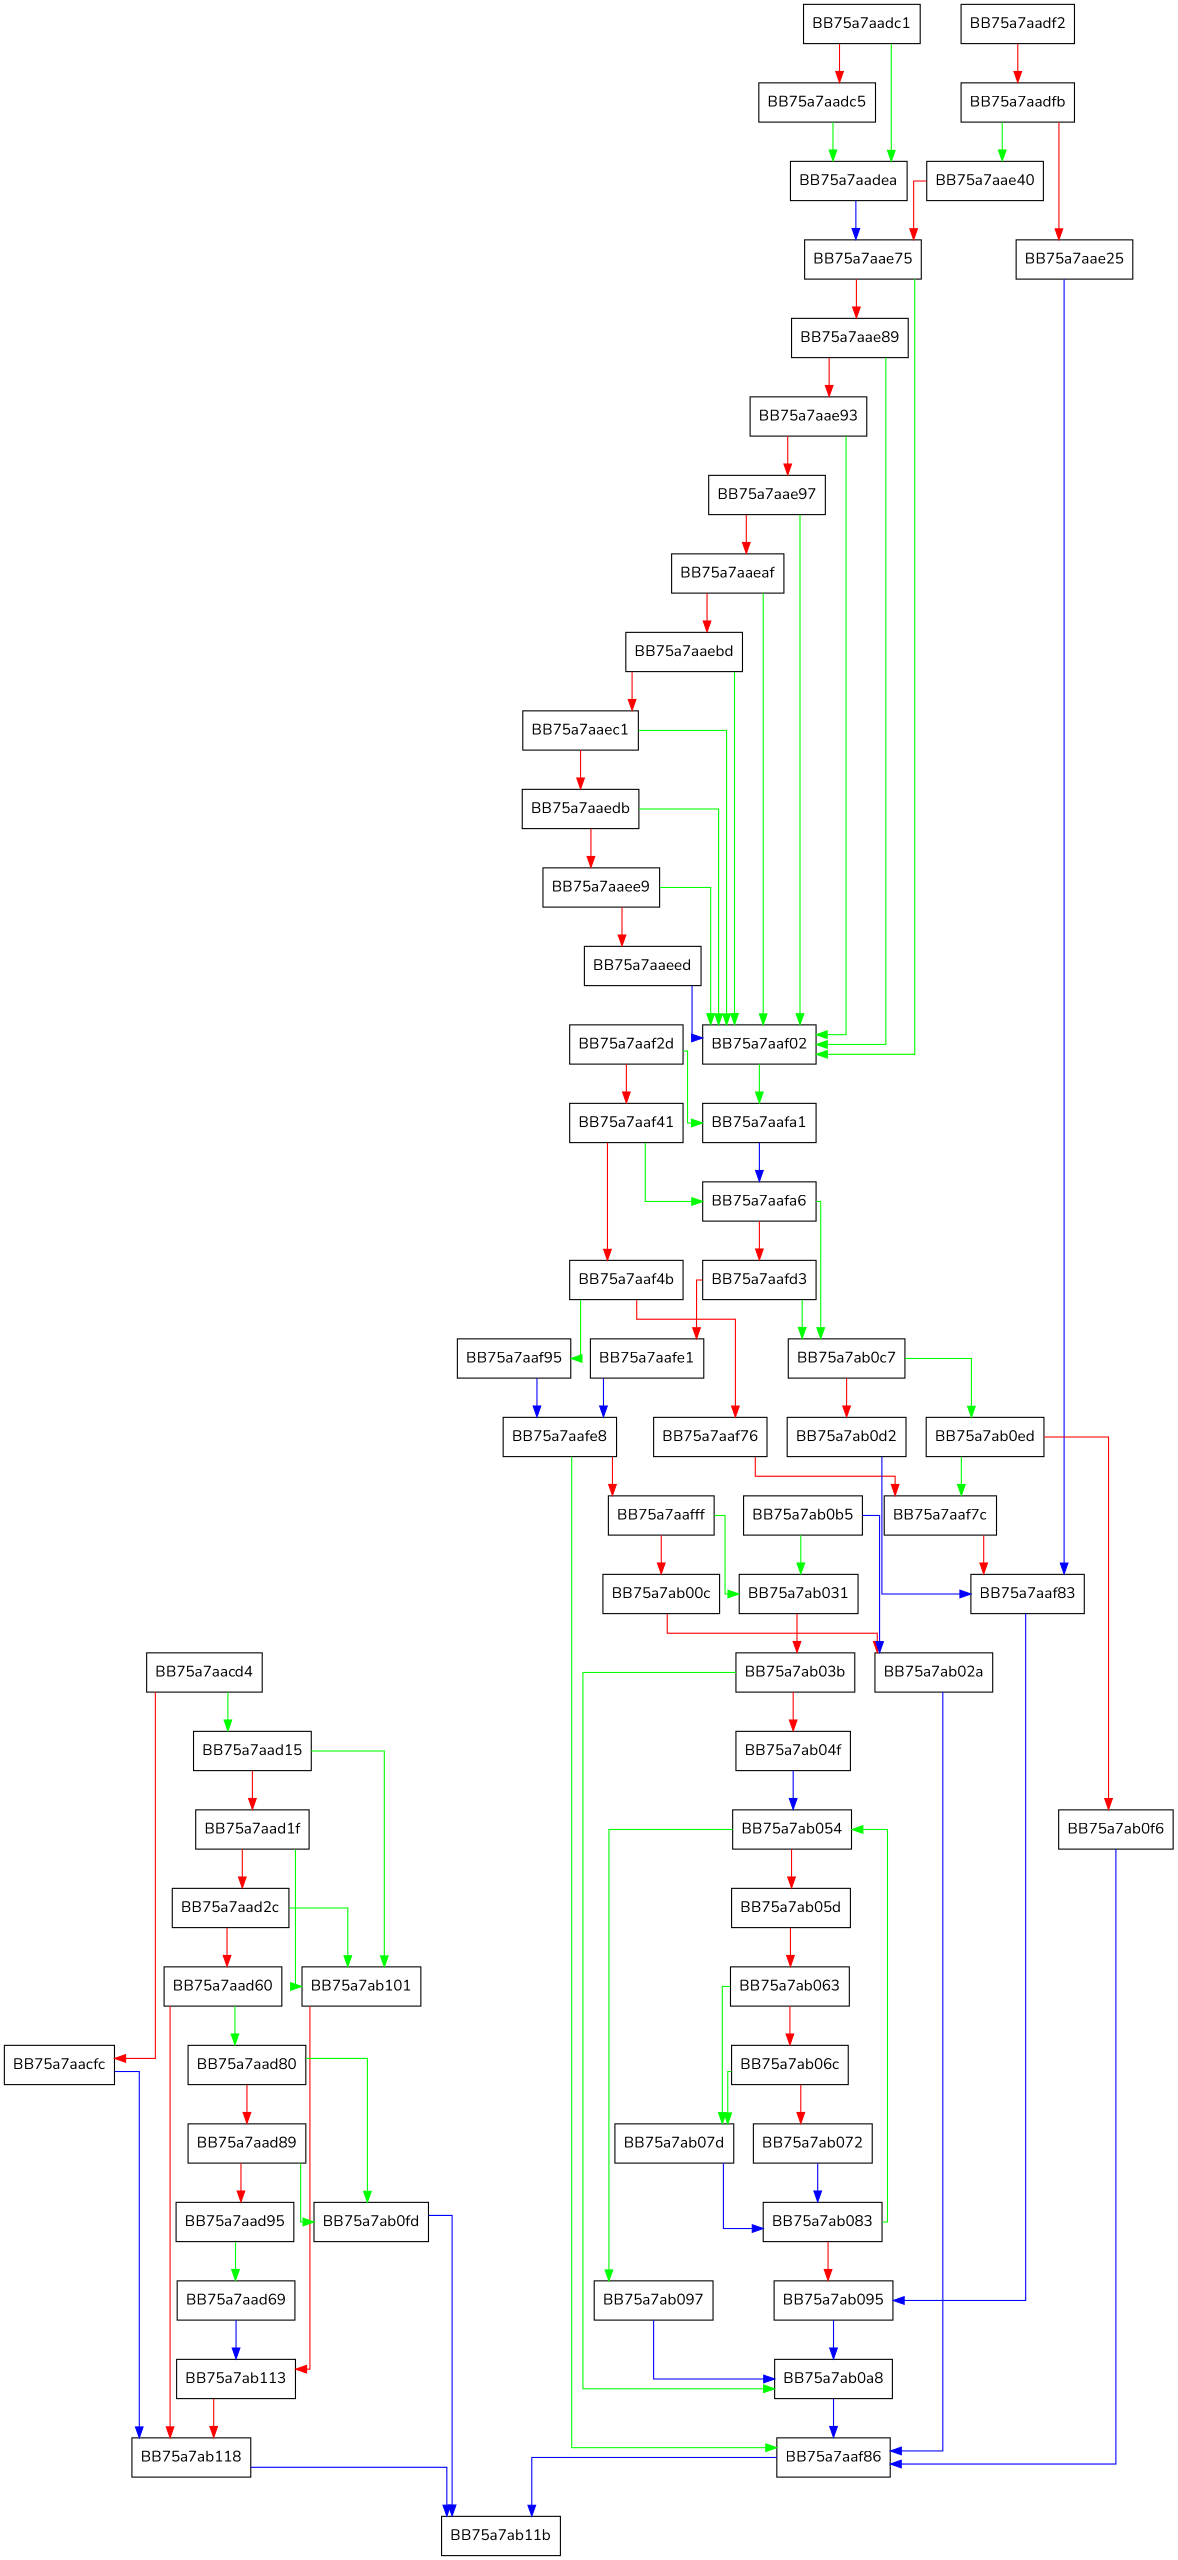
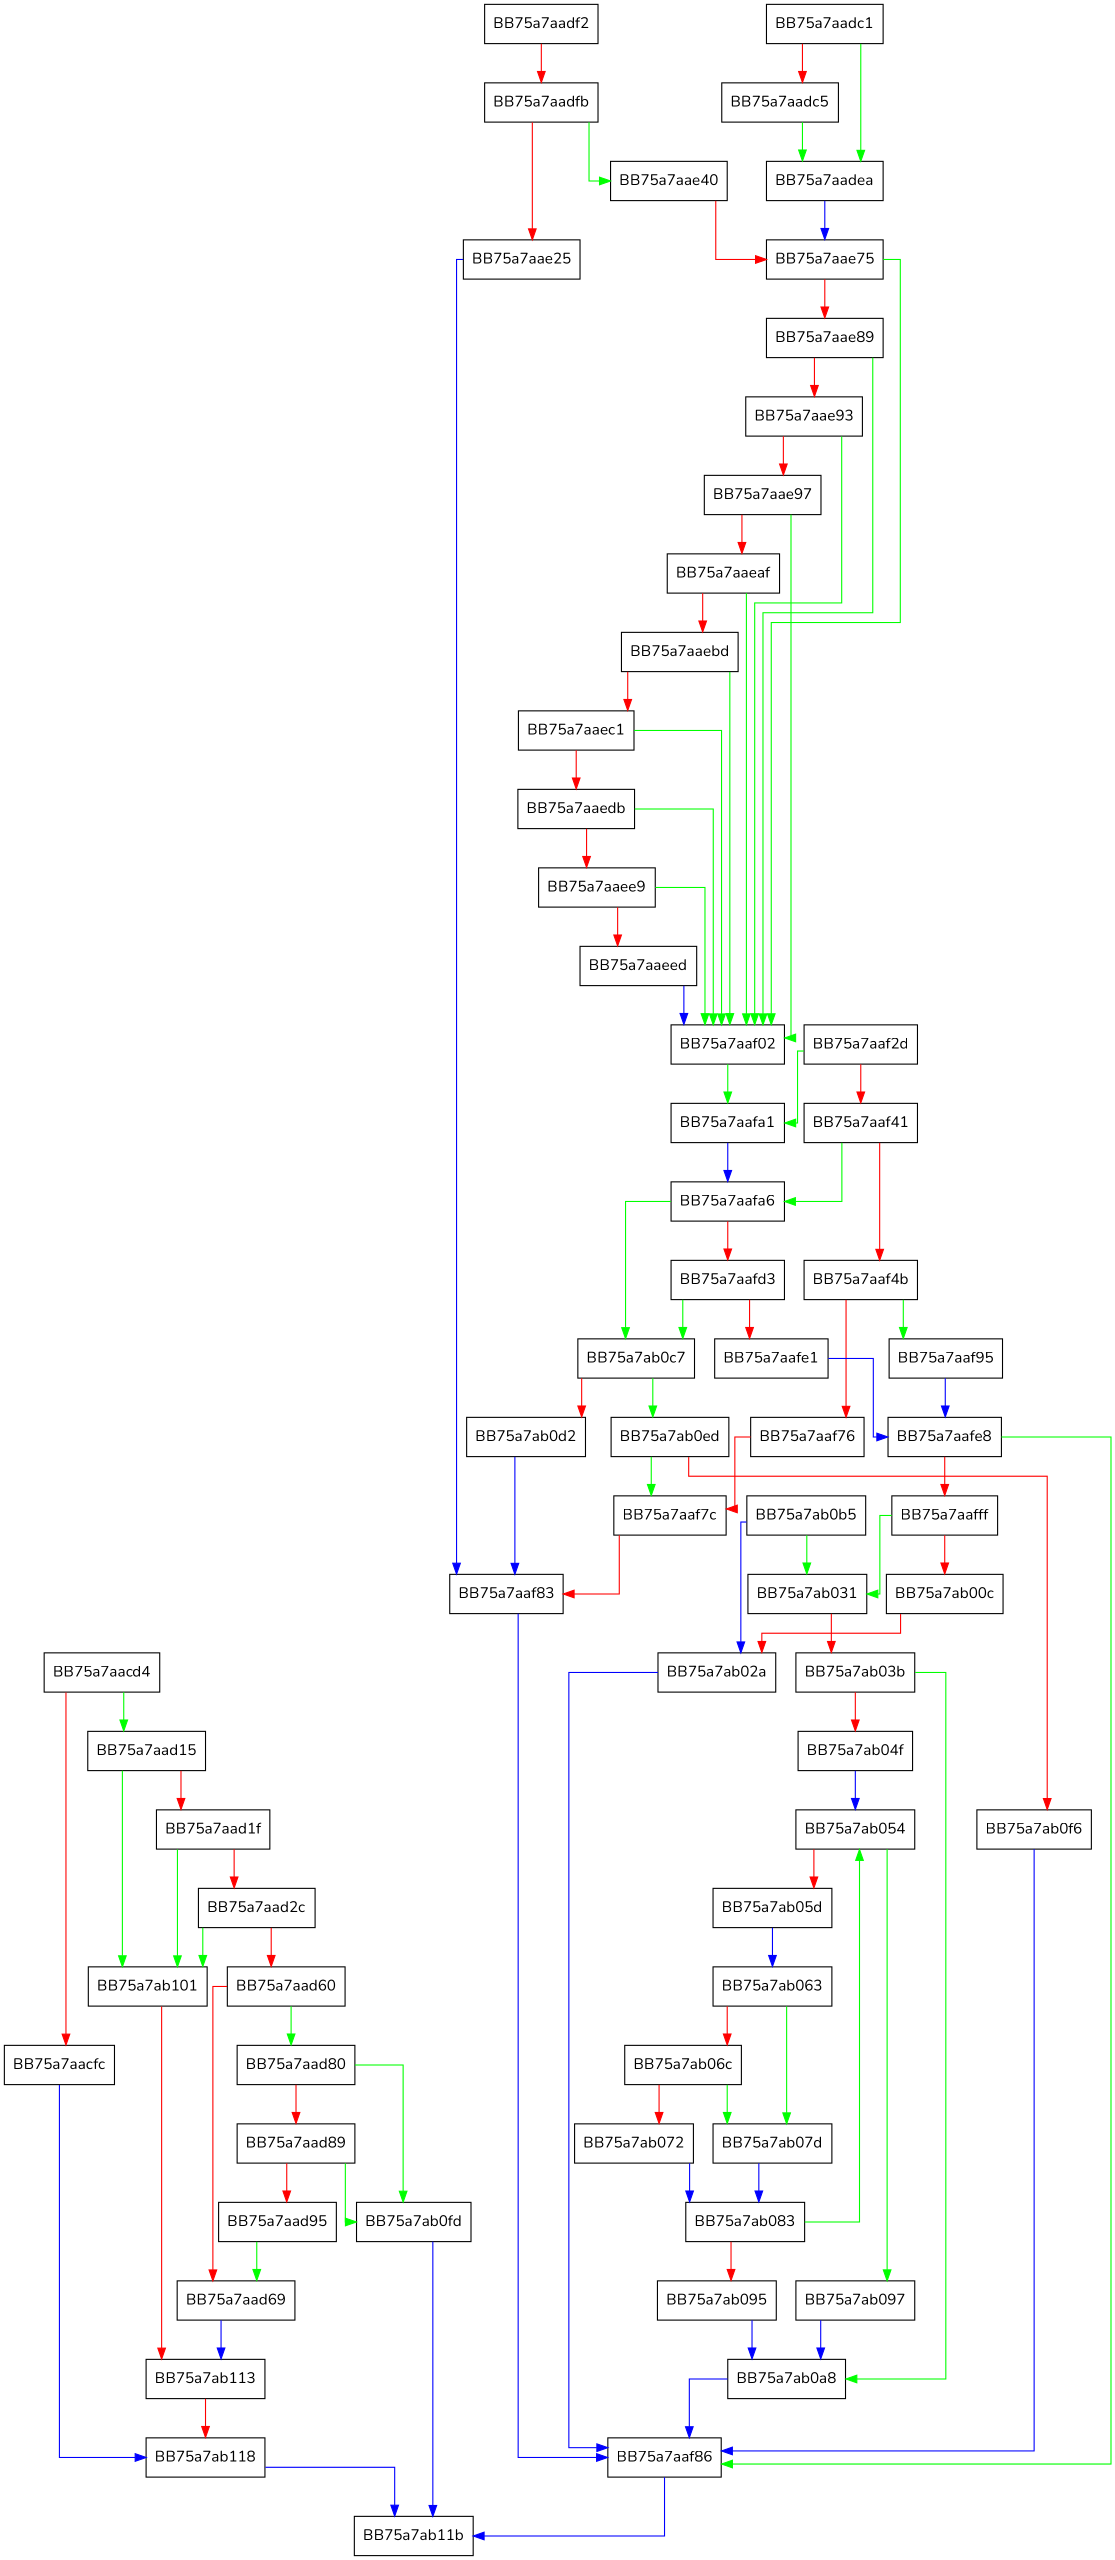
  digraph {
    fontname=Nunito
    splines=ortho
    node [fontname=Nunito shape=box]
    edge [color=red fontname=Nunito]
    BB75a7aacd4
    BB75a7aad15
    BB75a7aacfc
    BB75a7ab101
    BB75a7aad1f
    BB75a7ab118
    BB75a7ab113
    BB75a7aad2c
    BB75a7ab11b
    BB75a7aad60
    BB75a7aad80
    BB75a7aad69
    BB75a7ab0fd
    BB75a7aad89
    BB75a7aad95
    BB75a7aadf2
    BB75a7aadfb
    BB75a7aadc1
    BB75a7aadea
    BB75a7aadc5
    BB75a7aae40
    BB75a7aae25
    n23 [label=BB75a7aae75]
    BB75a7aaf02
    BB75a7aae89
    BB75a7aaf83
    BB75a7aaf86
    BB75a7aafa1
    BB75a7aae93
    BB75a7aafa6
    BB75a7aae97
    BB75a7aaeaf
    BB75a7aaebd
    BB75a7aaec1
    BB75a7aaedb
    BB75a7aaee9
    BB75a7aaeed
    BB75a7ab0c7
    BB75a7aafd3
    BB75a7aaf2d
    BB75a7aaf41
    BB75a7aaf4b
    BB75a7aaf95
    BB75a7aaf76
    BB75a7ab0ed
    BB75a7ab0d2
    BB75a7aafe1
    BB75a7aafe8
    BB75a7aaf7c
    BB75a7aafff
    BB75a7ab031
    BB75a7ab00c
    BB75a7ab0f6
    BB75a7ab03b
    BB75a7ab02a
    BB75a7ab0b5
    BB75a7ab0a8
    BB75a7ab04f
    BB75a7ab054
    BB75a7ab097
    BB75a7ab05d
    BB75a7ab063
    BB75a7ab07d
    BB75a7ab083
    BB75a7ab06c
    BB75a7ab095
    BB75a7ab072
    BB75a7aacd4 -> BB75a7aad15 [color=green]
    BB75a7aacd4 -> BB75a7aacfc
    BB75a7aad15 -> BB75a7ab101 [color=green]
    BB75a7aad15 -> BB75a7aad1f
    BB75a7aacfc -> BB75a7ab118 [color=blue]
    BB75a7ab101 -> BB75a7ab113
    BB75a7aad1f -> BB75a7ab101 [color=green]
    BB75a7aad1f -> BB75a7aad2c
    BB75a7ab118 -> BB75a7ab11b [color=blue]
    BB75a7ab113 -> BB75a7ab118
    BB75a7aad2c -> BB75a7ab101 [color=green]
    BB75a7aad2c -> BB75a7aad60
    BB75a7aad60 -> BB75a7aad80 [color=green]
-   BB75a7aad60 -> BB75a7ab118
+   BB75a7aad60 -> BB75a7aad69
    BB75a7aad80 -> BB75a7ab0fd [color=green]
    BB75a7aad80 -> BB75a7aad89
    BB75a7aad69 -> BB75a7ab113 [color=blue]
    BB75a7ab0fd -> BB75a7ab11b [color=blue]
    BB75a7aad89 -> BB75a7ab0fd [color=green]
    BB75a7aad89 -> BB75a7aad95
    BB75a7aad95 -> BB75a7aad69 [color=green]
    BB75a7aadf2 -> BB75a7aadfb
    BB75a7aadfb -> BB75a7aae40 [color=green]
    BB75a7aadfb -> BB75a7aae25
    BB75a7aadc1 -> BB75a7aadea [color=green]
    BB75a7aadc1 -> BB75a7aadc5
    BB75a7aadea -> n23 [color=blue]
    BB75a7aadc5 -> BB75a7aadea [color=green]
    BB75a7aae40 -> n23
    BB75a7aae25 -> BB75a7aaf83 [color=blue]
    n23 -> BB75a7aaf02 [color=green]
    n23 -> BB75a7aae89
    BB75a7aaf02 -> BB75a7aafa1 [color=green]
    BB75a7aae89 -> BB75a7aaf02 [color=green]
    BB75a7aae89 -> BB75a7aae93
-   BB75a7aaf83 -> BB75a7ab095 [color=blue]
+   BB75a7aaf83 -> BB75a7aaf86 [color=blue]
    BB75a7aaf86 -> BB75a7ab11b [color=blue]
    BB75a7aafa1 -> BB75a7aafa6 [color=blue]
    BB75a7aae93 -> BB75a7aaf02 [color=green]
    BB75a7aae93 -> BB75a7aae97
    BB75a7aafa6 -> BB75a7ab0c7 [color=green]
    BB75a7aafa6 -> BB75a7aafd3
    BB75a7aae97 -> BB75a7aaf02 [color=green]
    BB75a7aae97 -> BB75a7aaeaf
    BB75a7aaeaf -> BB75a7aaf02 [color=green]
    BB75a7aaeaf -> BB75a7aaebd
    BB75a7aaebd -> BB75a7aaf02 [color=green]
    BB75a7aaebd -> BB75a7aaec1
    BB75a7aaec1 -> BB75a7aaf02 [color=green]
    BB75a7aaec1 -> BB75a7aaedb
    BB75a7aaedb -> BB75a7aaf02 [color=green]
    BB75a7aaedb -> BB75a7aaee9
    BB75a7aaee9 -> BB75a7aaf02 [color=green]
    BB75a7aaee9 -> BB75a7aaeed
    BB75a7aaeed -> BB75a7aaf02 [color=blue]
    BB75a7ab0c7 -> BB75a7ab0ed [color=green]
    BB75a7ab0c7 -> BB75a7ab0d2
    BB75a7aafd3 -> BB75a7ab0c7 [color=green]
    BB75a7aafd3 -> BB75a7aafe1
    BB75a7aaf2d -> BB75a7aafa1 [color=green]
    BB75a7aaf2d -> BB75a7aaf41
    BB75a7aaf41 -> BB75a7aafa6 [color=green]
    BB75a7aaf41 -> BB75a7aaf4b
    BB75a7aaf4b -> BB75a7aaf95 [color=green]
    BB75a7aaf4b -> BB75a7aaf76
    BB75a7aaf95 -> BB75a7aafe8 [color=blue]
    BB75a7aaf76 -> BB75a7aaf7c
    BB75a7ab0ed -> BB75a7aaf7c [color=green]
    BB75a7ab0ed -> BB75a7ab0f6
    BB75a7ab0d2 -> BB75a7aaf83 [color=blue]
    BB75a7aafe1 -> BB75a7aafe8 [color=blue]
    BB75a7aafe8 -> BB75a7aaf86 [color=green]
    BB75a7aafe8 -> BB75a7aafff
    BB75a7aaf7c -> BB75a7aaf83
    BB75a7aafff -> BB75a7ab031 [color=green]
    BB75a7aafff -> BB75a7ab00c
    BB75a7ab031 -> BB75a7ab03b
    BB75a7ab00c -> BB75a7ab02a
    BB75a7ab0f6 -> BB75a7aaf86 [color=blue]
    BB75a7ab03b -> BB75a7ab0a8 [color=green]
    BB75a7ab03b -> BB75a7ab04f
    BB75a7ab02a -> BB75a7aaf86 [color=blue]
    BB75a7ab0b5 -> BB75a7ab031 [color=green]
    BB75a7ab0b5 -> BB75a7ab02a [color=blue]
    BB75a7ab0a8 -> BB75a7aaf86 [color=blue]
    BB75a7ab04f -> BB75a7ab054 [color=blue]
    BB75a7ab054 -> BB75a7ab097 [color=green]
    BB75a7ab054 -> BB75a7ab05d
    BB75a7ab097 -> BB75a7ab0a8 [color=blue]
-   BB75a7ab05d -> BB75a7ab063
+   BB75a7ab05d -> BB75a7ab063 [color=blue]
    BB75a7ab063 -> BB75a7ab07d [color=green]
    BB75a7ab063 -> BB75a7ab06c
    BB75a7ab07d -> BB75a7ab083 [color=blue]
    BB75a7ab083 -> BB75a7ab054 [color=green]
    BB75a7ab083 -> BB75a7ab095
    BB75a7ab06c -> BB75a7ab07d [color=green]
    BB75a7ab06c -> BB75a7ab072
    BB75a7ab095 -> BB75a7ab0a8 [color=blue]
    BB75a7ab072 -> BB75a7ab083 [color=blue]
  }
